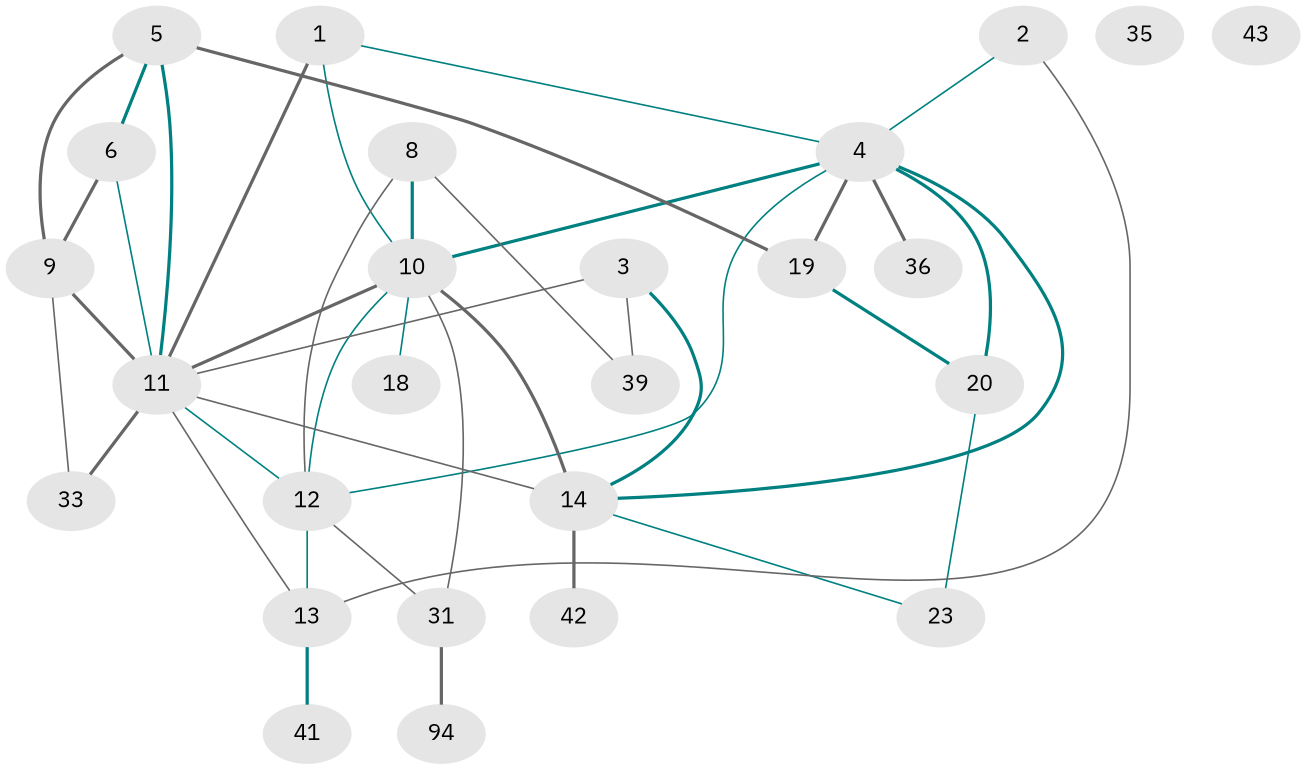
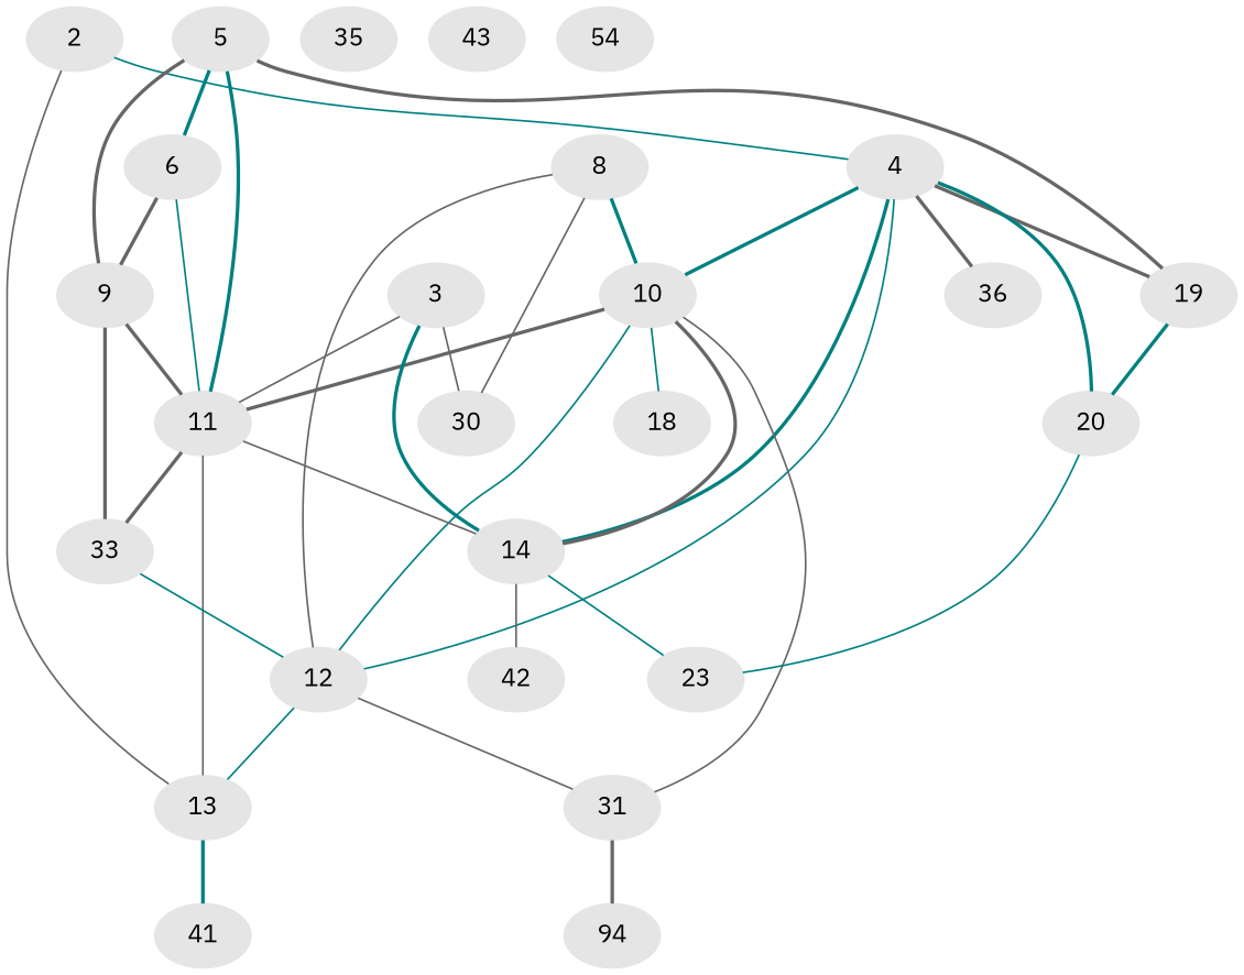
  graph {
    fontname="IBM Plex Sans"
    node [color=gray90 fontname="IBM Plex Sans" style=filled]
    edge [color=gray40 fontname="IBM Plex Sans" style=solid]
    4 [super="+16+27"]
    10 [super="+52+29+17"]
    14 [super="+24"]
    12 [super="+26"]
    19 [super="+21"]
    20 [super="+45"]
    36
-   1
    11 [super="+15"]
    18
    31
    13 [super="+25"]
    33
    2
    41
    3 [super="+38"]
-   39
+   39 [label=30]
    42 [super="+53"]
    23
    6 [super="+7"]
    9
    5
    8 [super="+47"]
    n24 [label=94 super="+50"]
    35
    43
+   54
    4 -- 10 [color=teal style=bold]
    4 -- 14 [color=teal style=bold]
    4 -- 12 [color=teal]
    4 -- 19 [style=bold]
    4 -- 20 [color=teal style=bold]
    4 -- 36 [style=bold]
    10 -- 14 [style=bold]
    10 -- 12 [color=teal]
    10 -- 11 [style=bold]
    10 -- 18 [color=teal]
    10 -- 31
-   14 -- 42 [style=bold]
+   14 -- 42
    14 -- 23 [color=teal]
    12 -- 31
    12 -- 13 [color=teal]
    19 -- 20 [color=teal style=bold]
    20 -- 23 [color=teal]
-   1 -- 4 [color=teal]
-   1 -- 10 [color=teal]
-   1 -- 11 [style=bold weight=2]
    11 -- 14 [weight=4]
-   11 -- 12 [color=teal]
+   33 -- 12 [color=teal]
    11 -- 13
    11 -- 33 [style=bold]
    31 -- n24 [style=bold]
    13 -- 41 [color=teal style=bold]
    2 -- 4 [color=teal]
    2 -- 13
    3 -- 14 [color=teal style=bold weight=2]
    3 -- 11
    3 -- 39
    6 -- 11 [color=teal weight=2]
    6 -- 9 [style=bold]
    9 -- 11 [style=bold]
-   9 -- 33
+   9 -- 33 [style=bold]
    5 -- 19 [style=bold]
    5 -- 11 [color=teal style=bold]
    5 -- 6 [color=teal style=bold]
    5 -- 9 [style=bold]
    8 -- 10 [color=teal style=bold weight=2]
    8 -- 12
    8 -- 39
  }
